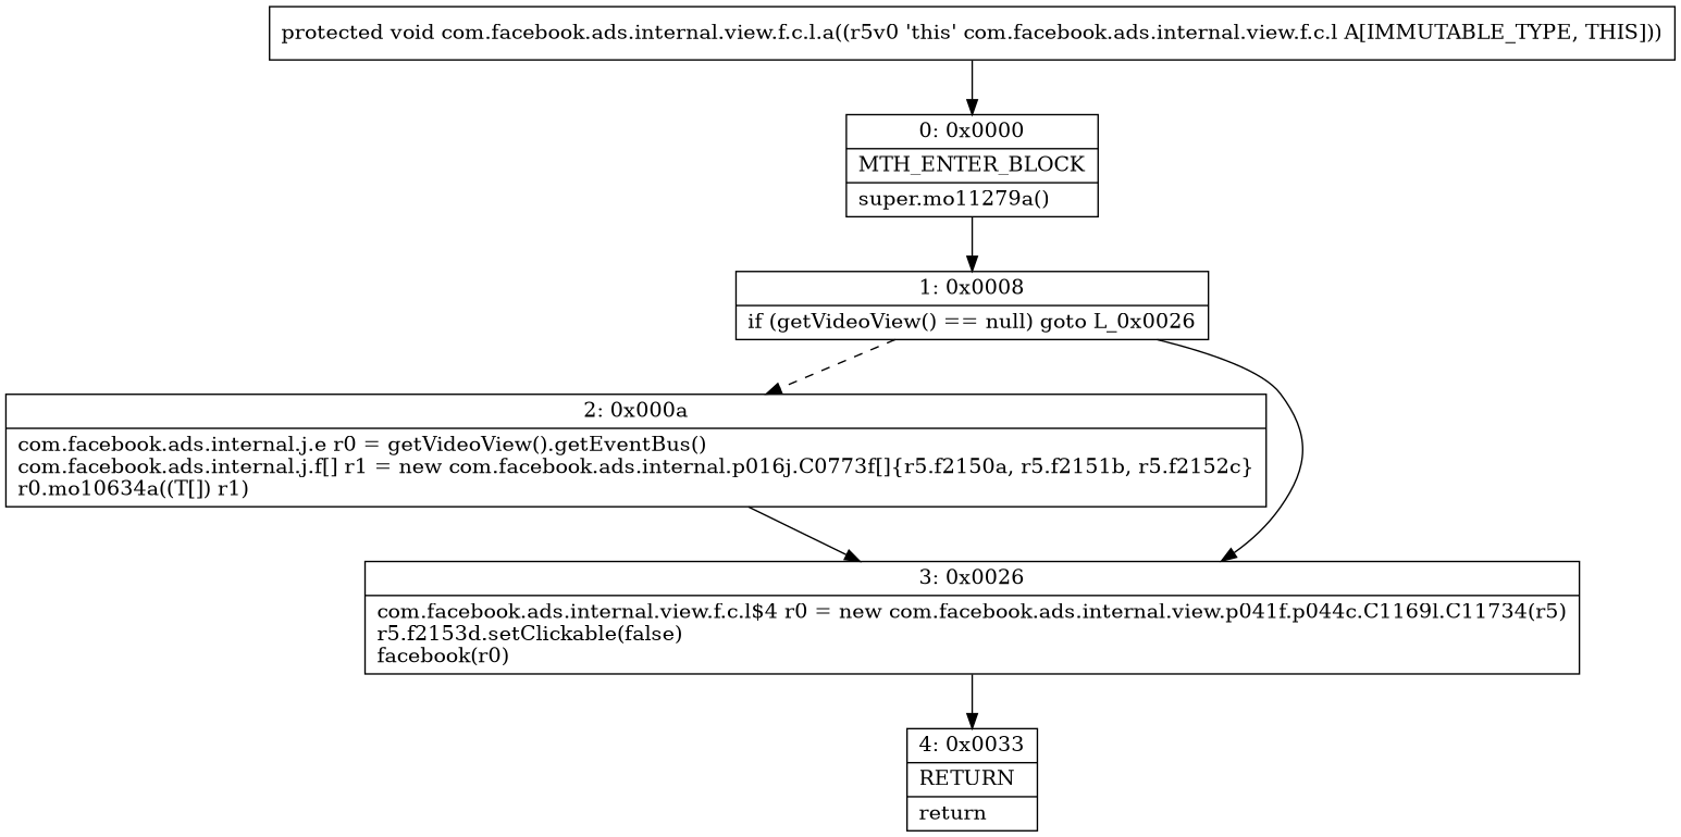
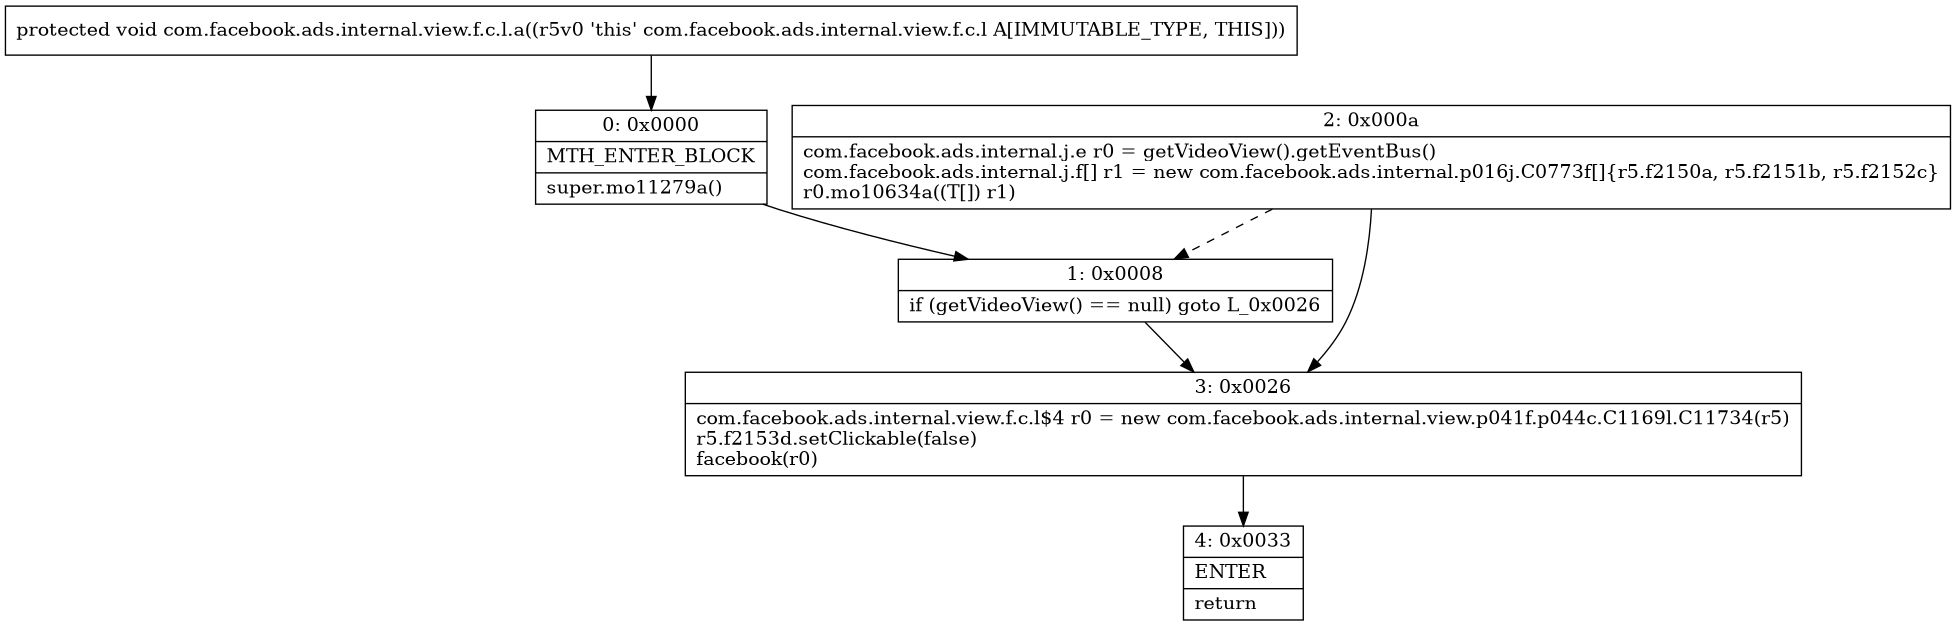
  digraph {
    node [shape=record]
    n1 [label="{0\:\ 0x0000|MTH_ENTER_BLOCK\l|super.mo11279a()\l}"]
    n2 [label="{1\:\ 0x0008|if (getVideoView() == null) goto L_0x0026\l}"]
    n3 [label="{2\:\ 0x000a|com.facebook.ads.internal.j.e r0 = getVideoView().getEventBus()\lcom.facebook.ads.internal.j.f[] r1 = new com.facebook.ads.internal.p016j.C0773f[]\{r5.f2150a, r5.f2151b, r5.f2152c\}\lr0.mo10634a((T[]) r1)\l}"]
    n4 [label="{3\:\ 0x0026|com.facebook.ads.internal.view.f.c.l$4 r0 = new com.facebook.ads.internal.view.p041f.p044c.C1169l.C11734(r5)\lr5.f2153d.setClickable(false)\lfacebook(r0)\l}"]
-   n5 [label="{4\:\ 0x0033|RETURN\l|return\l}"]
+   n5 [label="{4\:\ 0x0033|ENTER\l|return\l}"]
    n6 [label="{protected void com.facebook.ads.internal.view.f.c.l.a((r5v0 'this' com.facebook.ads.internal.view.f.c.l A[IMMUTABLE_TYPE, THIS])) }"]
    n1 -> n2
-   n2 -> n3 [style=dashed]
+   n3 -> n2 [style=dashed]
    n2 -> n4
    n3 -> n4
    n4 -> n5
    n6 -> n1
  }
